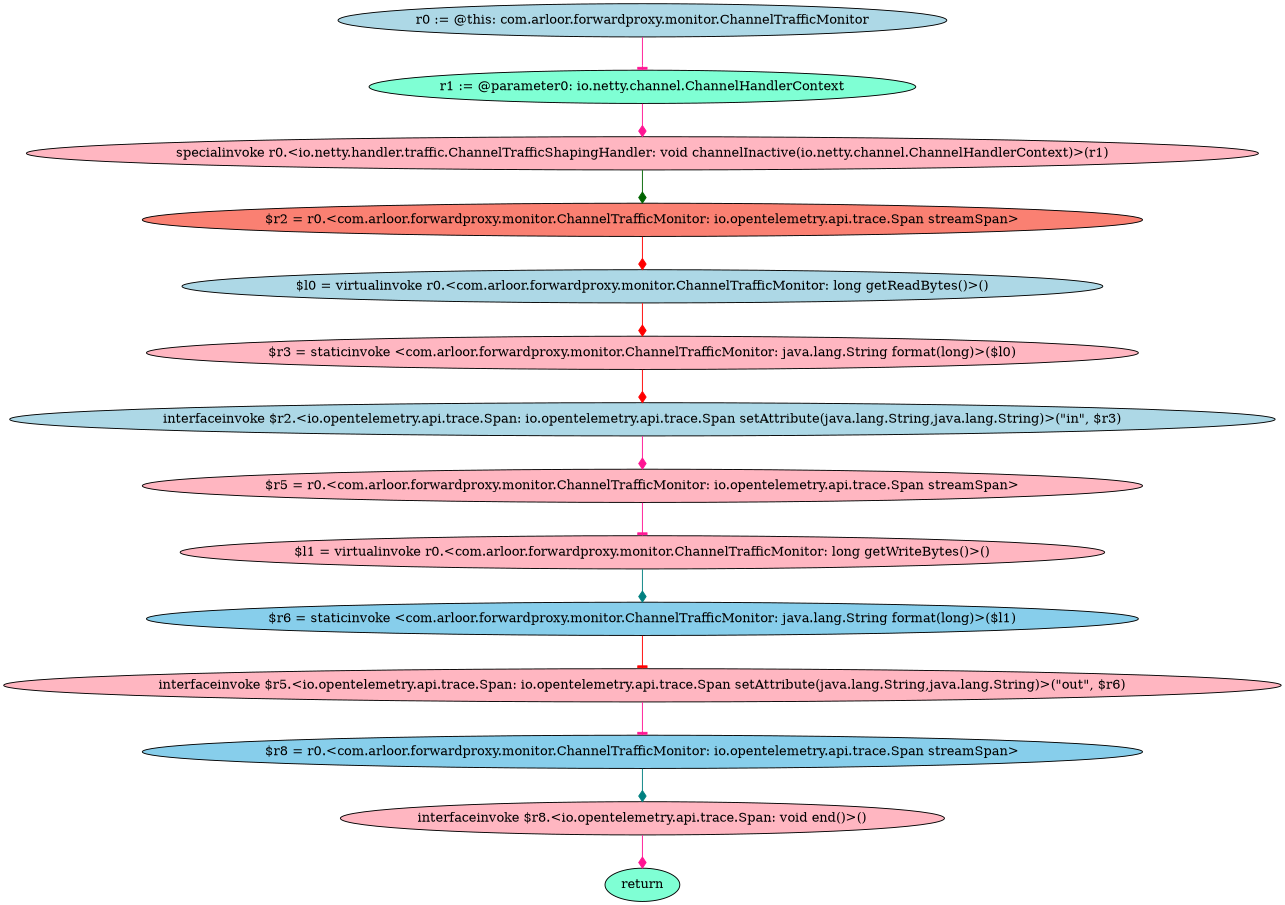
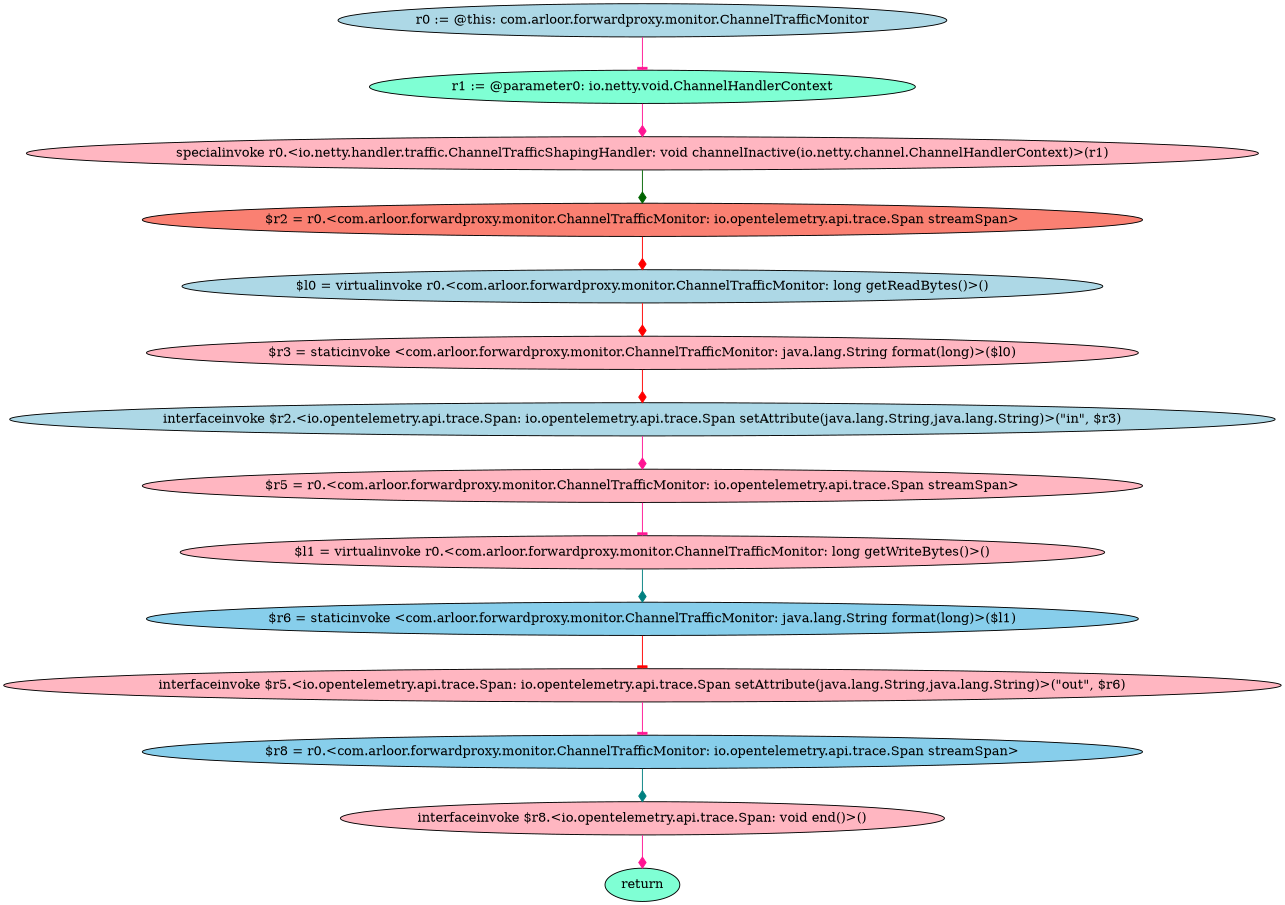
  digraph {
    node [style=filled fillcolor=lightpink]
    edge [color=deeppink arrowhead=diamond]
    "r0 := @this: com.arloor.forwardproxy.monitor.ChannelTrafficMonitor" [fillcolor=lightblue]
-   "r1 := @parameter0: io.netty.channel.ChannelHandlerContext" [fillcolor=aquamarine]
+   "r1 := @parameter0: io.netty.channel.ChannelHandlerContext" [fillcolor=aquamarine label="r1 := @parameter0: io.netty.void.ChannelHandlerContext"]
    "specialinvoke r0.<io.netty.handler.traffic.ChannelTrafficShapingHandler: void channelInactive(io.netty.channel.ChannelHandlerContext)>(r1)"
    "$r2 = r0.<com.arloor.forwardproxy.monitor.ChannelTrafficMonitor: io.opentelemetry.api.trace.Span streamSpan>" [fillcolor=salmon]
    "$l0 = virtualinvoke r0.<com.arloor.forwardproxy.monitor.ChannelTrafficMonitor: long getReadBytes()>()" [fillcolor=lightblue]
    "$r3 = staticinvoke <com.arloor.forwardproxy.monitor.ChannelTrafficMonitor: java.lang.String format(long)>($l0)"
    "interfaceinvoke $r2.<io.opentelemetry.api.trace.Span: io.opentelemetry.api.trace.Span setAttribute(java.lang.String,java.lang.String)>(\"in\", $r3)" [fillcolor=lightblue]
    "$r5 = r0.<com.arloor.forwardproxy.monitor.ChannelTrafficMonitor: io.opentelemetry.api.trace.Span streamSpan>"
    "$l1 = virtualinvoke r0.<com.arloor.forwardproxy.monitor.ChannelTrafficMonitor: long getWriteBytes()>()"
    "$r6 = staticinvoke <com.arloor.forwardproxy.monitor.ChannelTrafficMonitor: java.lang.String format(long)>($l1)" [fillcolor=skyblue]
    "interfaceinvoke $r5.<io.opentelemetry.api.trace.Span: io.opentelemetry.api.trace.Span setAttribute(java.lang.String,java.lang.String)>(\"out\", $r6)"
    "$r8 = r0.<com.arloor.forwardproxy.monitor.ChannelTrafficMonitor: io.opentelemetry.api.trace.Span streamSpan>" [fillcolor=skyblue]
    "interfaceinvoke $r8.<io.opentelemetry.api.trace.Span: void end()>()"
    return [fillcolor=aquamarine]
    "r0 := @this: com.arloor.forwardproxy.monitor.ChannelTrafficMonitor" -> "r1 := @parameter0: io.netty.channel.ChannelHandlerContext" [arrowhead=tee]
    "r1 := @parameter0: io.netty.channel.ChannelHandlerContext" -> "specialinvoke r0.<io.netty.handler.traffic.ChannelTrafficShapingHandler: void channelInactive(io.netty.channel.ChannelHandlerContext)>(r1)"
    "specialinvoke r0.<io.netty.handler.traffic.ChannelTrafficShapingHandler: void channelInactive(io.netty.channel.ChannelHandlerContext)>(r1)" -> "$r2 = r0.<com.arloor.forwardproxy.monitor.ChannelTrafficMonitor: io.opentelemetry.api.trace.Span streamSpan>" [color=darkgreen]
    "$r2 = r0.<com.arloor.forwardproxy.monitor.ChannelTrafficMonitor: io.opentelemetry.api.trace.Span streamSpan>" -> "$l0 = virtualinvoke r0.<com.arloor.forwardproxy.monitor.ChannelTrafficMonitor: long getReadBytes()>()" [color=red]
    "$l0 = virtualinvoke r0.<com.arloor.forwardproxy.monitor.ChannelTrafficMonitor: long getReadBytes()>()" -> "$r3 = staticinvoke <com.arloor.forwardproxy.monitor.ChannelTrafficMonitor: java.lang.String format(long)>($l0)" [color=red]
    "$r3 = staticinvoke <com.arloor.forwardproxy.monitor.ChannelTrafficMonitor: java.lang.String format(long)>($l0)" -> "interfaceinvoke $r2.<io.opentelemetry.api.trace.Span: io.opentelemetry.api.trace.Span setAttribute(java.lang.String,java.lang.String)>(\"in\", $r3)" [color=red]
    "interfaceinvoke $r2.<io.opentelemetry.api.trace.Span: io.opentelemetry.api.trace.Span setAttribute(java.lang.String,java.lang.String)>(\"in\", $r3)" -> "$r5 = r0.<com.arloor.forwardproxy.monitor.ChannelTrafficMonitor: io.opentelemetry.api.trace.Span streamSpan>"
    "$r5 = r0.<com.arloor.forwardproxy.monitor.ChannelTrafficMonitor: io.opentelemetry.api.trace.Span streamSpan>" -> "$l1 = virtualinvoke r0.<com.arloor.forwardproxy.monitor.ChannelTrafficMonitor: long getWriteBytes()>()" [arrowhead=tee]
    "$l1 = virtualinvoke r0.<com.arloor.forwardproxy.monitor.ChannelTrafficMonitor: long getWriteBytes()>()" -> "$r6 = staticinvoke <com.arloor.forwardproxy.monitor.ChannelTrafficMonitor: java.lang.String format(long)>($l1)" [color=teal]
    "$r6 = staticinvoke <com.arloor.forwardproxy.monitor.ChannelTrafficMonitor: java.lang.String format(long)>($l1)" -> "interfaceinvoke $r5.<io.opentelemetry.api.trace.Span: io.opentelemetry.api.trace.Span setAttribute(java.lang.String,java.lang.String)>(\"out\", $r6)" [color=red arrowhead=tee]
    "interfaceinvoke $r5.<io.opentelemetry.api.trace.Span: io.opentelemetry.api.trace.Span setAttribute(java.lang.String,java.lang.String)>(\"out\", $r6)" -> "$r8 = r0.<com.arloor.forwardproxy.monitor.ChannelTrafficMonitor: io.opentelemetry.api.trace.Span streamSpan>" [arrowhead=tee]
    "$r8 = r0.<com.arloor.forwardproxy.monitor.ChannelTrafficMonitor: io.opentelemetry.api.trace.Span streamSpan>" -> "interfaceinvoke $r8.<io.opentelemetry.api.trace.Span: void end()>()" [color=teal]
    "interfaceinvoke $r8.<io.opentelemetry.api.trace.Span: void end()>()" -> return
  }
